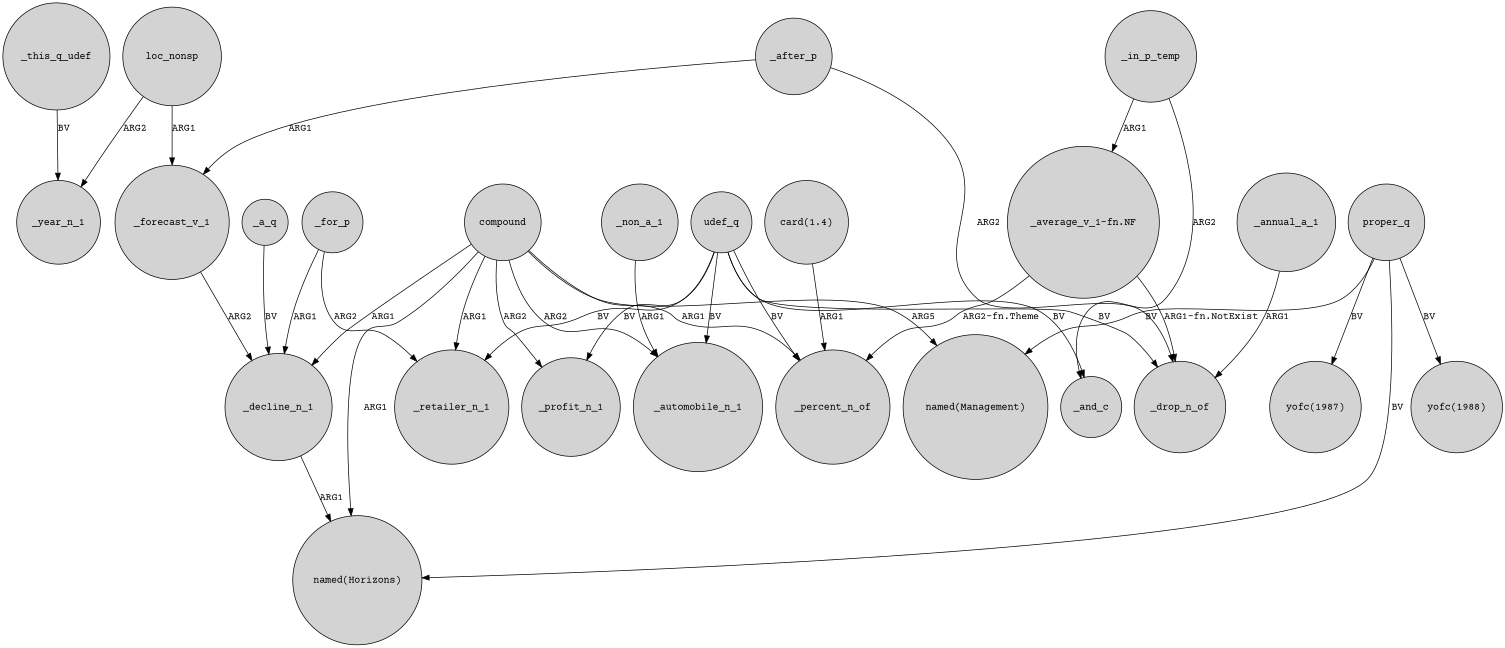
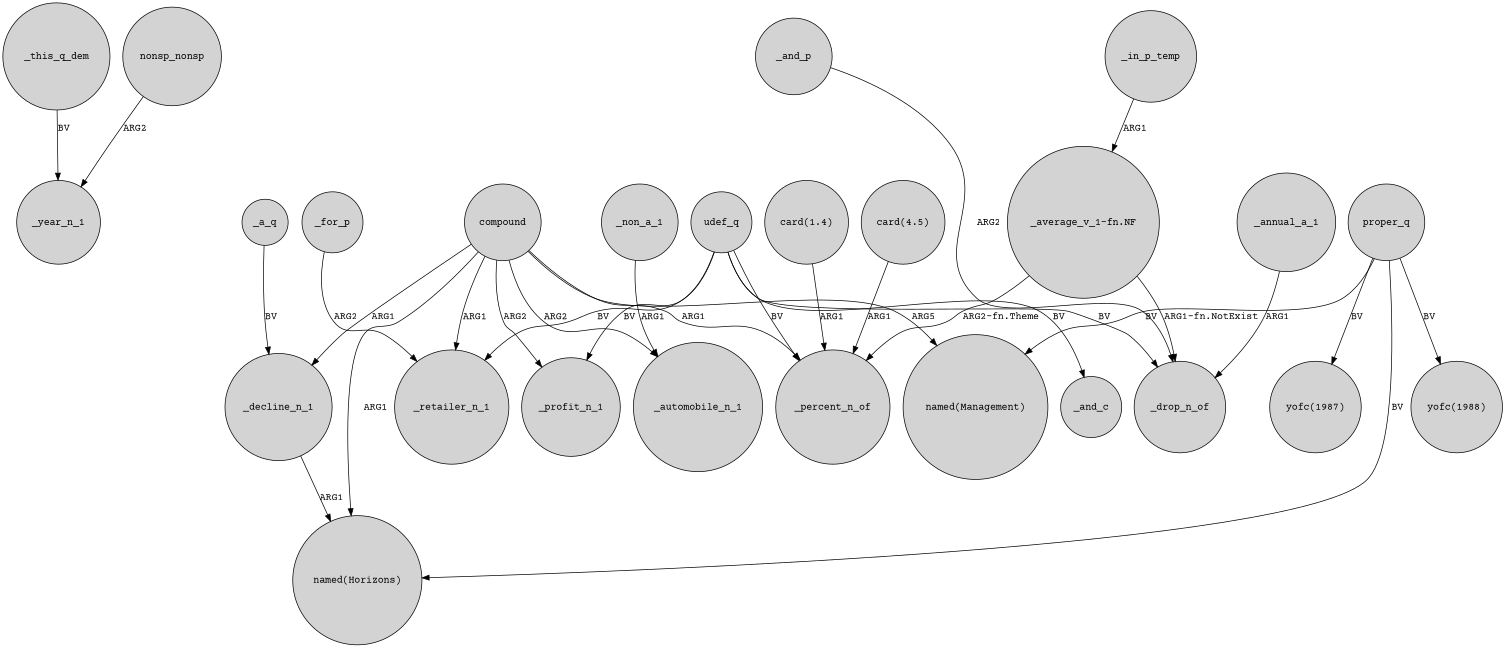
  digraph {
    fontname="Courier Prime"
    node [fontname="Courier Prime" shape=circle style=filled]
    edge [fontname="Courier Prime"]
-   _after_p
-   _forecast_v_1
+   _after_p [label=_and_p]
    _drop_n_of
    _decline_n_1
    "named(Horizons)"
    _for_p
    _retailer_n_1
    "_average_v_1-fn.NF"
    _percent_n_of
    compound
    _automobile_n_1
    "named(Management)"
    _profit_n_1
    proper_q
    "yofc(1988)"
    "yofc(1987)"
-   loc_nonsp
+   loc_nonsp [label=nonsp_nonsp]
    _year_n_1
    udef_q
    _and_c
    _annual_a_1
    _a_q
+   "card(4.5)"
    _in_p_temp
    "card(1.4)"
    _non_a_1
-   _this_q_dem [label=_this_q_udef]
-   _after_p -> _forecast_v_1 [label=ARG1]
+   _this_q_dem
    _after_p -> _drop_n_of [label=ARG2]
-   _forecast_v_1 -> _decline_n_1 [label=ARG2]
    _decline_n_1 -> "named(Horizons)" [label=ARG1]
-   _for_p -> _decline_n_1 [label=ARG1]
    _for_p -> _retailer_n_1 [label=ARG2]
    "_average_v_1-fn.NF" -> _drop_n_of [label="ARG1-fn.NotExist"]
    "_average_v_1-fn.NF" -> _percent_n_of [label="ARG2-fn.Theme"]
    compound -> _decline_n_1 [label=ARG1]
    compound -> "named(Horizons)" [label=ARG1]
    compound -> _retailer_n_1 [label=ARG1]
    compound -> _percent_n_of [label=ARG1]
    compound -> _automobile_n_1 [label=ARG2]
    compound -> "named(Management)" [label=ARG5]
    compound -> _profit_n_1 [label=ARG2]
    proper_q -> "named(Horizons)" [label=BV]
    proper_q -> "named(Management)" [label=BV]
    proper_q -> "yofc(1988)" [label=BV]
    proper_q -> "yofc(1987)" [label=BV]
-   loc_nonsp -> _forecast_v_1 [label=ARG1]
    loc_nonsp -> _year_n_1 [label=ARG2]
    udef_q -> _drop_n_of [label=BV]
    udef_q -> _retailer_n_1 [label=BV]
    udef_q -> _percent_n_of [label=BV]
-   udef_q -> _automobile_n_1 [label=BV]
    udef_q -> _profit_n_1 [label=BV]
    udef_q -> _and_c [label=BV]
    _annual_a_1 -> _drop_n_of [label=ARG1]
    _a_q -> _decline_n_1 [label=BV]
+   "card(4.5)" -> _percent_n_of [label=ARG1]
    _in_p_temp -> "_average_v_1-fn.NF" [label=ARG1]
-   _in_p_temp -> _and_c [label=ARG2]
    "card(1.4)" -> _percent_n_of [label=ARG1]
    _non_a_1 -> _automobile_n_1 [label=ARG1]
    _this_q_dem -> _year_n_1 [label=BV]
  }
